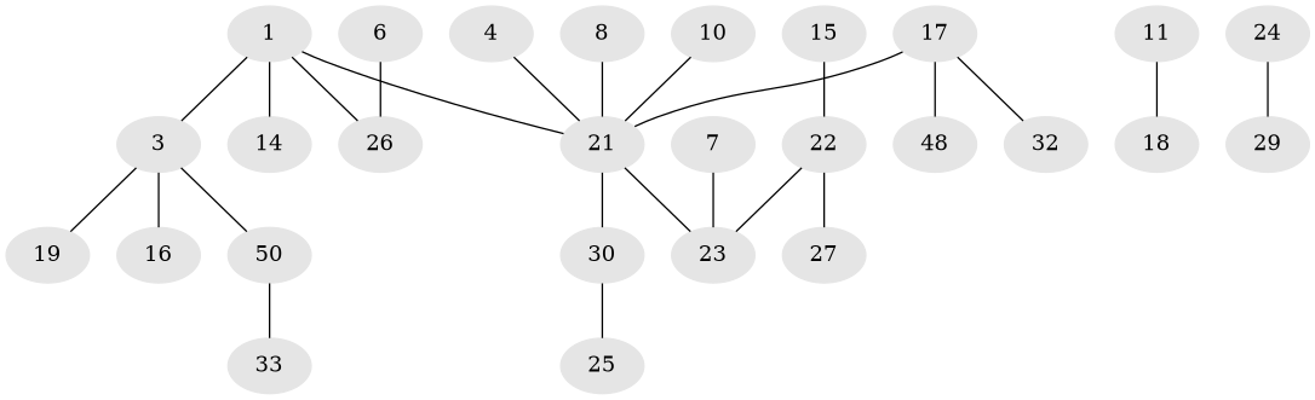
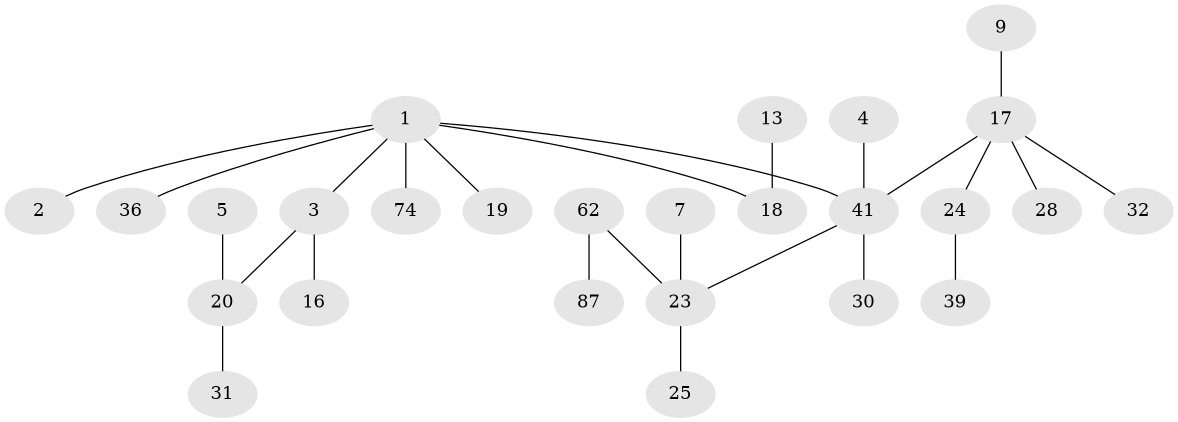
  graph {
    node [color=gray90 style=filled]
    edge [weight=1.0]
    1
+   2
    3
-   14
+   14 [label=74]
    18
    19
-   21
-   26
+   21 [label=41]
+   26 [label=36]
    16
-   20 [label=50]
+   20
    23
    30
-   31 [label=33]
+   31
    4
-   6
+   5
    7
    25
-   8
+   9
    17
    24
-   28 [label=48]
+   28
    32
-   10
-   11
-   22
-   27
-   15
-   29
+   11 [label=13]
+   22 [label=62]
+   27 [label=87]
+   29 [label=39]
+   1 -- 2
    1 -- 3
    1 -- 14
-   3 -- 19
+   1 -- 18
+   1 -- 19
    1 -- 21
    1 -- 26
    3 -- 16
    3 -- 20
    21 -- 23
    21 -- 30
    20 -- 31
-   30 -- 25
+   23 -- 25
    4 -- 21
-   6 -- 26
+   5 -- 20
    7 -- 23
-   8 -- 21
+   9 -- 17
    17 -- 21
+   17 -- 24
    17 -- 28
    17 -- 32
    24 -- 29
-   10 -- 21
    11 -- 18
    22 -- 23
    22 -- 27
-   15 -- 22
  }
